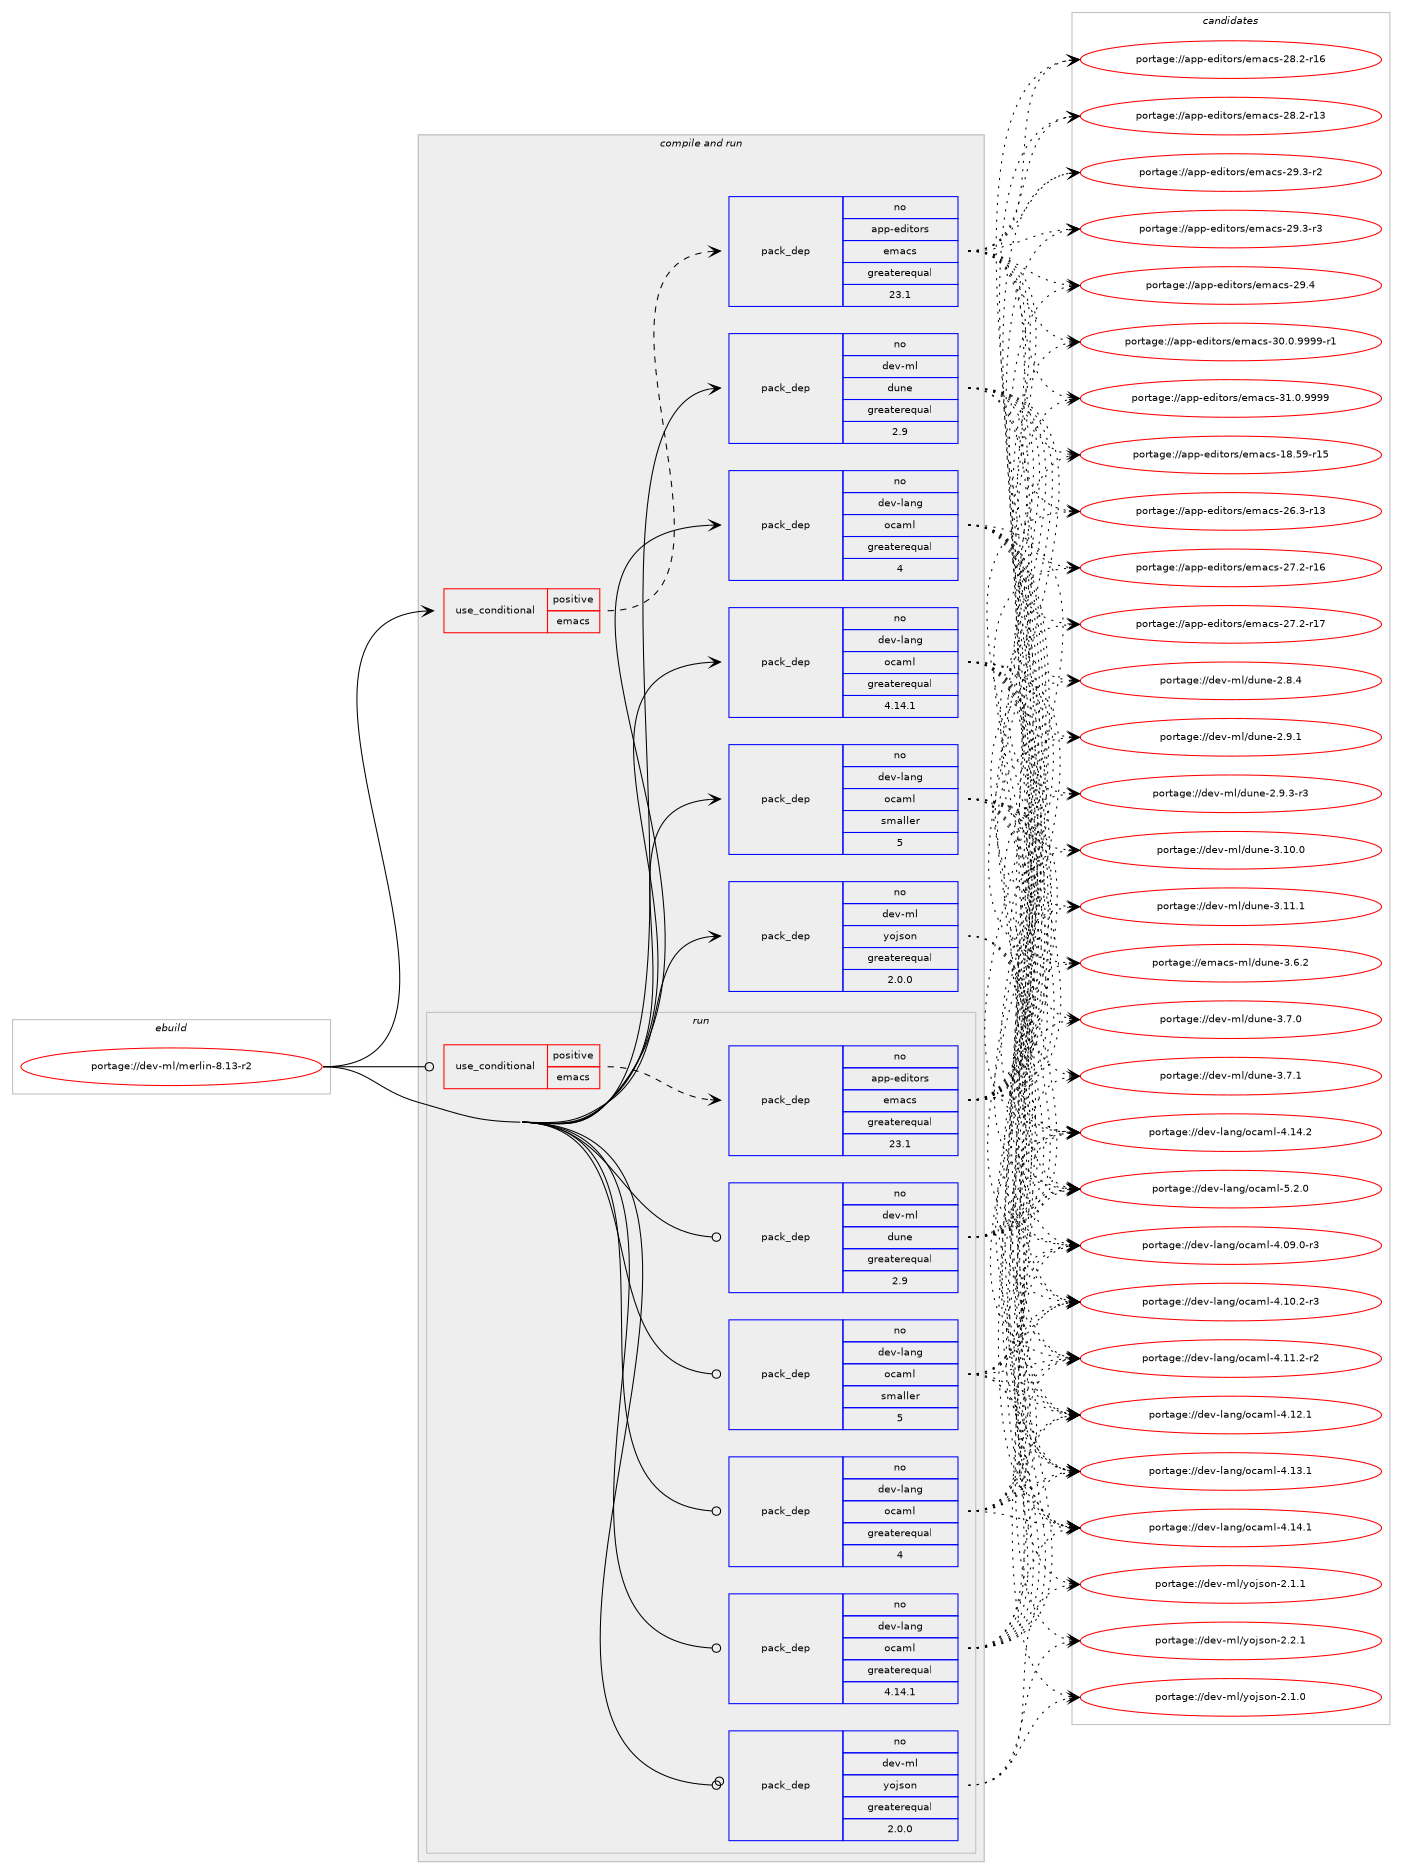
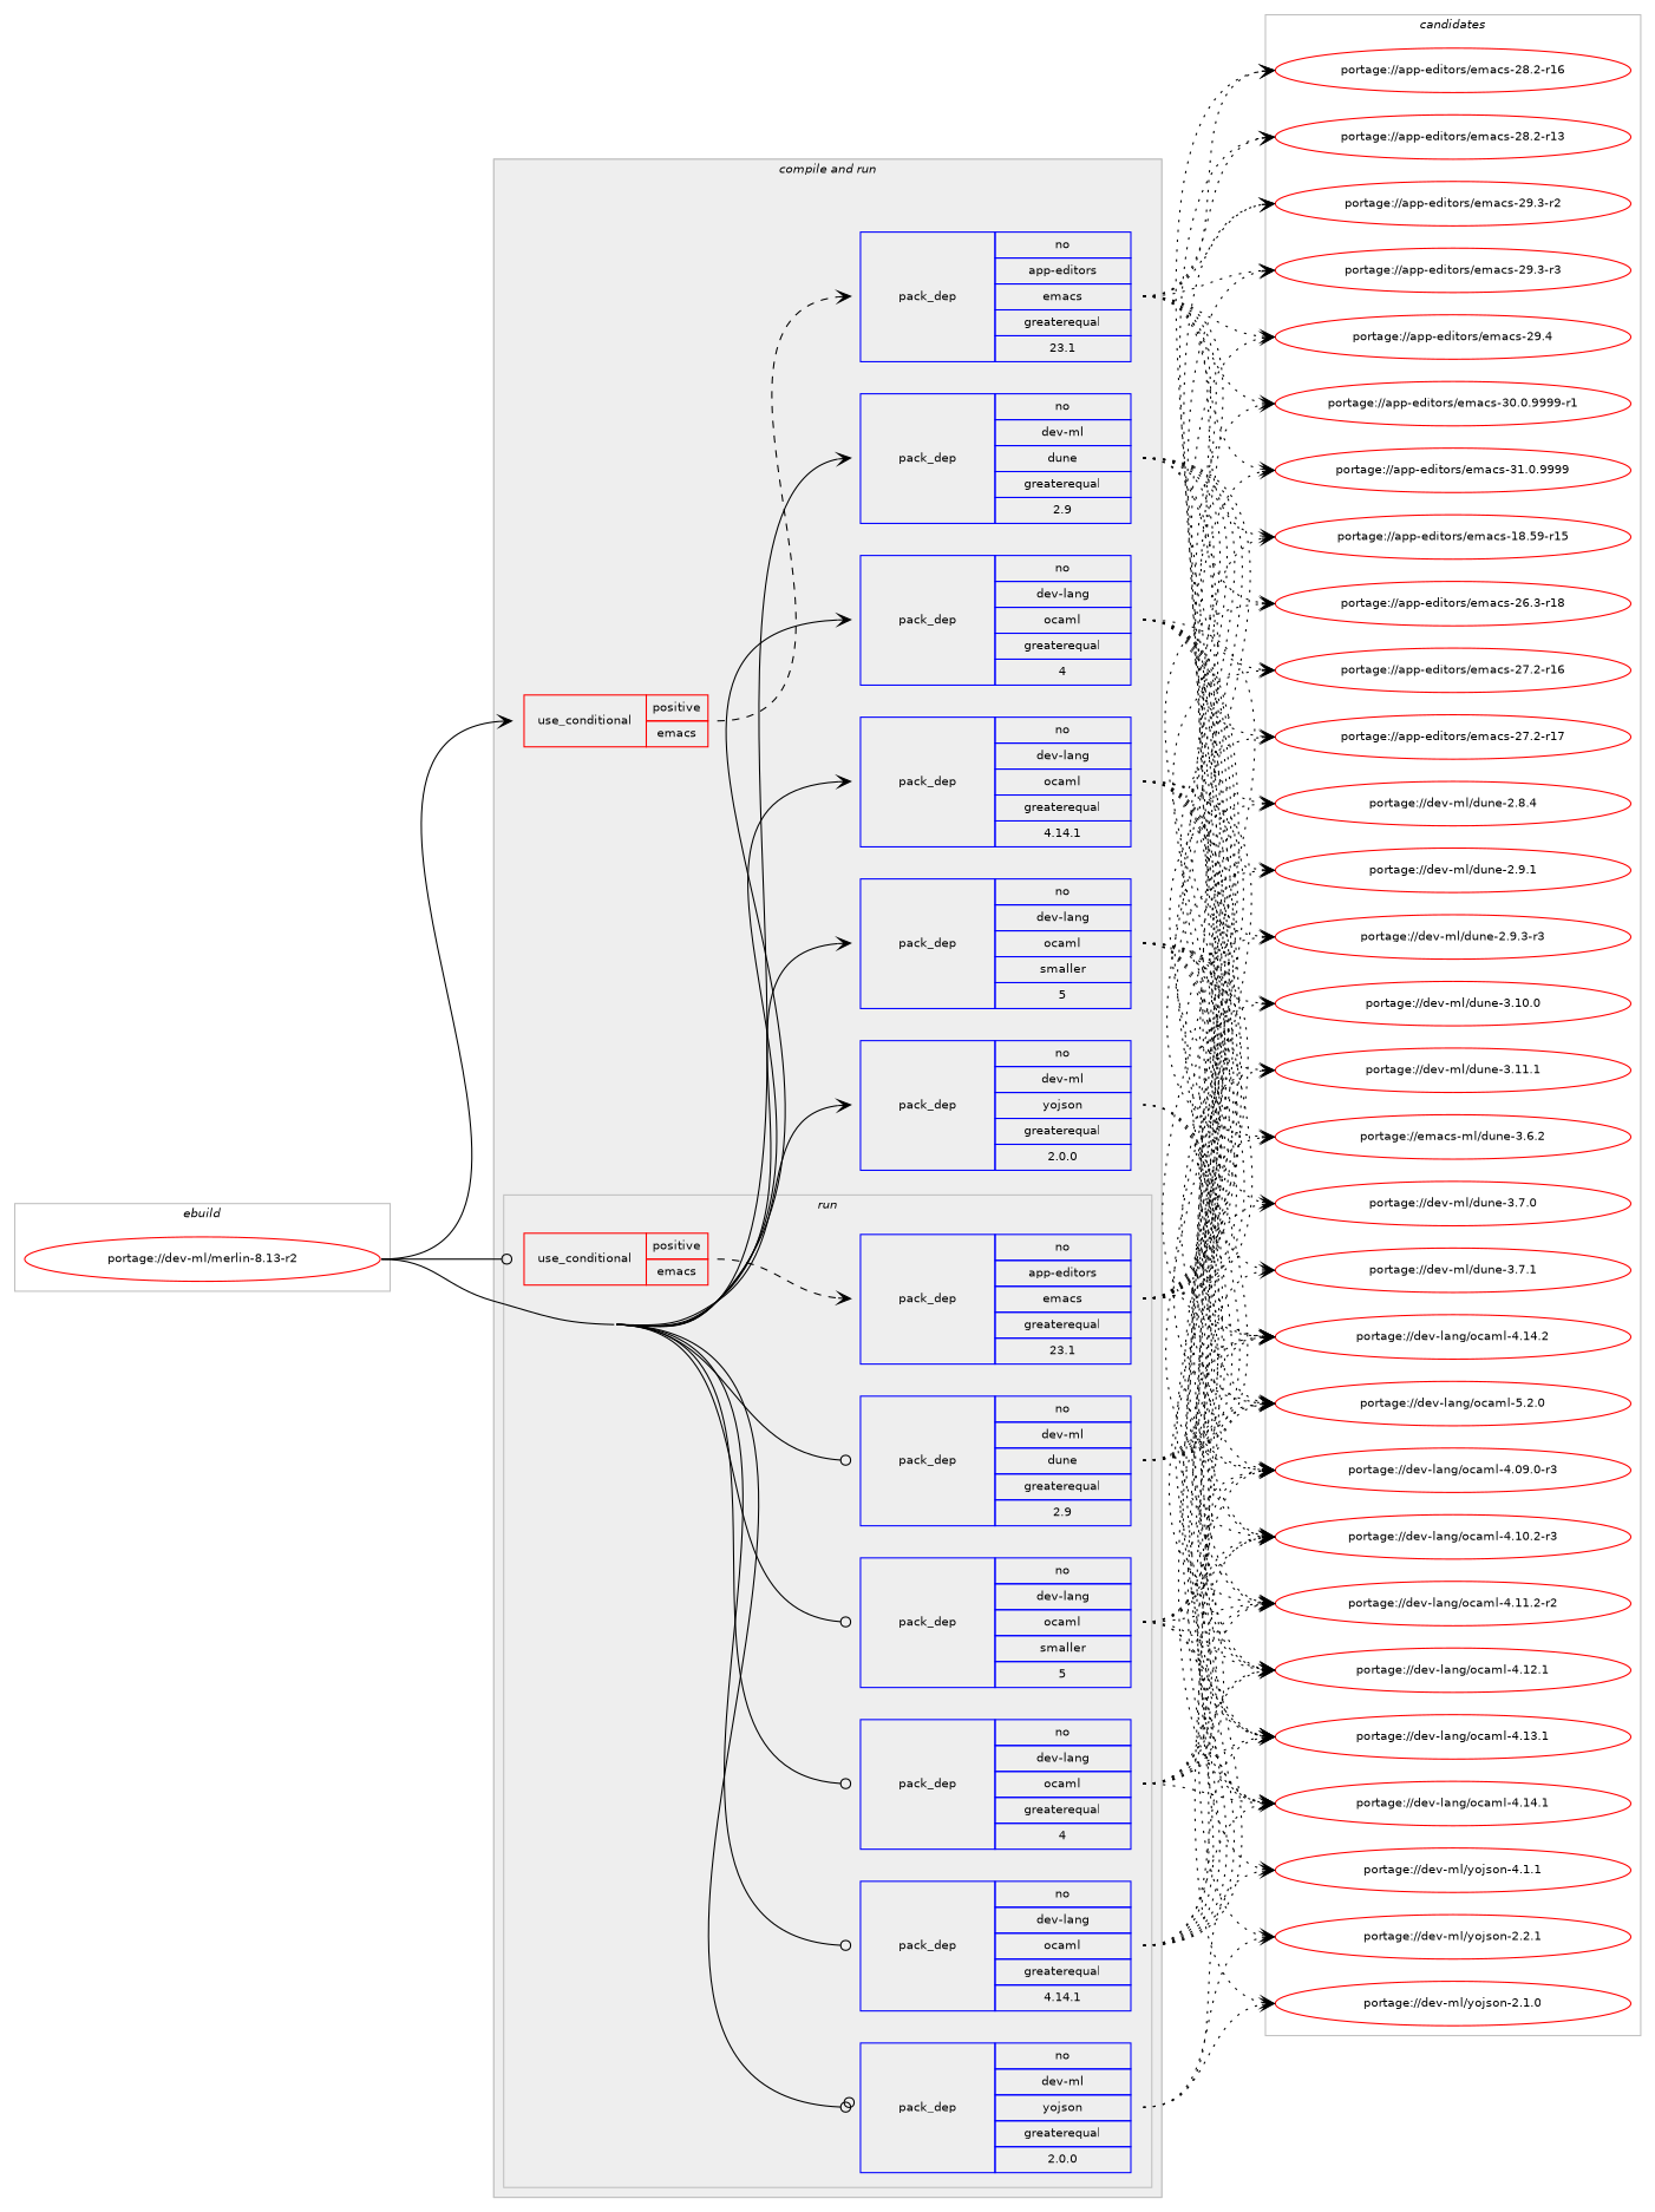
  digraph {
    compound=true
    concentrate=true
    fontname=Helvetica
    fontsize=10
    newrank=true
    rankdir=LR
    ranksep=1.5
    node [color=red fontname=Helvetica fontsize=10]
    edge [arrowhead=vee headport=w style=dotted tailport=e weight=100]
    n1 [label="portage://dev-ml/merlin-8.13-r2" width=4]
    n2 [color=blue label=<<TABLE BORDER="0" CELLBORDER="1" CELLSPACING="0" CELLPADDING="4" WIDTH="220"><TR><TD ROWSPAN="6" CELLPADDING="30">pack_dep</TD></TR><TR><TD WIDTH="110">no</TD></TR><TR><TD>app-editors</TD></TR><TR><TD>emacs</TD></TR><TR><TD>greaterequal</TD></TR><TR><TD>23.1</TD></TR></TABLE>> shape=none]
    n3 [label=<<TABLE BORDER="0" CELLBORDER="1" CELLSPACING="0" CELLPADDING="4"><TR><TD ROWSPAN="3" CELLPADDING="10">use_conditional</TD></TR><TR><TD>positive</TD></TR><TR><TD>emacs</TD></TR></TABLE>> shape=none]
    n4 [color=blue label=<<TABLE BORDER="0" CELLBORDER="1" CELLSPACING="0" CELLPADDING="4" WIDTH="220"><TR><TD ROWSPAN="6" CELLPADDING="30">pack_dep</TD></TR><TR><TD WIDTH="110">no</TD></TR><TR><TD>dev-lang</TD></TR><TR><TD>ocaml</TD></TR><TR><TD>greaterequal</TD></TR><TR><TD>4</TD></TR></TABLE>> shape=none]
    n5 [color=blue label=<<TABLE BORDER="0" CELLBORDER="1" CELLSPACING="0" CELLPADDING="4" WIDTH="220"><TR><TD ROWSPAN="6" CELLPADDING="30">pack_dep</TD></TR><TR><TD WIDTH="110">no</TD></TR><TR><TD>dev-lang</TD></TR><TR><TD>ocaml</TD></TR><TR><TD>greaterequal</TD></TR><TR><TD>4.14.1</TD></TR></TABLE>> shape=none]
    n6 [color=blue label=<<TABLE BORDER="0" CELLBORDER="1" CELLSPACING="0" CELLPADDING="4" WIDTH="220"><TR><TD ROWSPAN="6" CELLPADDING="30">pack_dep</TD></TR><TR><TD WIDTH="110">no</TD></TR><TR><TD>dev-lang</TD></TR><TR><TD>ocaml</TD></TR><TR><TD>smaller</TD></TR><TR><TD>5</TD></TR></TABLE>> shape=none]
    n7 [color=blue label=<<TABLE BORDER="0" CELLBORDER="1" CELLSPACING="0" CELLPADDING="4" WIDTH="220"><TR><TD ROWSPAN="6" CELLPADDING="30">pack_dep</TD></TR><TR><TD WIDTH="110">no</TD></TR><TR><TD>dev-ml</TD></TR><TR><TD>dune</TD></TR><TR><TD>greaterequal</TD></TR><TR><TD>2.9</TD></TR></TABLE>> shape=none]
    n8 [color=blue label=<<TABLE BORDER="0" CELLBORDER="1" CELLSPACING="0" CELLPADDING="4" WIDTH="220"><TR><TD ROWSPAN="6" CELLPADDING="30">pack_dep</TD></TR><TR><TD WIDTH="110">no</TD></TR><TR><TD>dev-ml</TD></TR><TR><TD>yojson</TD></TR><TR><TD>greaterequal</TD></TR><TR><TD>2.0.0</TD></TR></TABLE>> shape=none]
    n9 [color=blue label=<<TABLE BORDER="0" CELLBORDER="1" CELLSPACING="0" CELLPADDING="4" WIDTH="220"><TR><TD ROWSPAN="6" CELLPADDING="30">pack_dep</TD></TR><TR><TD WIDTH="110">no</TD></TR><TR><TD>app-editors</TD></TR><TR><TD>emacs</TD></TR><TR><TD>greaterequal</TD></TR><TR><TD>23.1</TD></TR></TABLE>> shape=none]
    n10 [label=<<TABLE BORDER="0" CELLBORDER="1" CELLSPACING="0" CELLPADDING="4"><TR><TD ROWSPAN="3" CELLPADDING="10">use_conditional</TD></TR><TR><TD>positive</TD></TR><TR><TD>emacs</TD></TR></TABLE>> shape=none]
    n11 [color=blue label=<<TABLE BORDER="0" CELLBORDER="1" CELLSPACING="0" CELLPADDING="4" WIDTH="220"><TR><TD ROWSPAN="6" CELLPADDING="30">pack_dep</TD></TR><TR><TD WIDTH="110">no</TD></TR><TR><TD>dev-lang</TD></TR><TR><TD>ocaml</TD></TR><TR><TD>greaterequal</TD></TR><TR><TD>4</TD></TR></TABLE>> shape=none]
    n12 [color=blue label=<<TABLE BORDER="0" CELLBORDER="1" CELLSPACING="0" CELLPADDING="4" WIDTH="220"><TR><TD ROWSPAN="6" CELLPADDING="30">pack_dep</TD></TR><TR><TD WIDTH="110">no</TD></TR><TR><TD>dev-lang</TD></TR><TR><TD>ocaml</TD></TR><TR><TD>greaterequal</TD></TR><TR><TD>4.14.1</TD></TR></TABLE>> shape=none]
    n13 [color=blue label=<<TABLE BORDER="0" CELLBORDER="1" CELLSPACING="0" CELLPADDING="4" WIDTH="220"><TR><TD ROWSPAN="6" CELLPADDING="30">pack_dep</TD></TR><TR><TD WIDTH="110">no</TD></TR><TR><TD>dev-lang</TD></TR><TR><TD>ocaml</TD></TR><TR><TD>smaller</TD></TR><TR><TD>5</TD></TR></TABLE>> shape=none]
    n14 [color=blue label=<<TABLE BORDER="0" CELLBORDER="1" CELLSPACING="0" CELLPADDING="4" WIDTH="220"><TR><TD ROWSPAN="6" CELLPADDING="30">pack_dep</TD></TR><TR><TD WIDTH="110">no</TD></TR><TR><TD>dev-ml</TD></TR><TR><TD>dune</TD></TR><TR><TD>greaterequal</TD></TR><TR><TD>2.9</TD></TR></TABLE>> shape=none]
    n15 [color=blue label=<<TABLE BORDER="0" CELLBORDER="1" CELLSPACING="0" CELLPADDING="4" WIDTH="220"><TR><TD ROWSPAN="6" CELLPADDING="30">pack_dep</TD></TR><TR><TD WIDTH="110">no</TD></TR><TR><TD>dev-ml</TD></TR><TR><TD>yojson</TD></TR><TR><TD>greaterequal</TD></TR><TR><TD>2.0.0</TD></TR></TABLE>> shape=none]
    n16 [label="portage://app-editors/emacs-18.59-r15" width=4]
-   n17 [label="portage://app-editors/emacs-26.3-r13" width=4]
+   n17 [label="portage://app-editors/emacs-26.3-r18" width=4]
    n18 [label="portage://app-editors/emacs-27.2-r16" width=4]
    n19 [label="portage://app-editors/emacs-27.2-r17" width=4]
    n20 [label="portage://app-editors/emacs-28.2-r16" width=4]
    n21 [label="portage://app-editors/emacs-28.2-r13" width=4]
    n22 [label="portage://app-editors/emacs-29.3-r2" width=4]
    n23 [label="portage://app-editors/emacs-29.3-r3" width=4]
    n24 [label="portage://app-editors/emacs-29.4" width=4]
    n25 [label="portage://app-editors/emacs-30.0.9999-r1" width=4]
    n26 [label="portage://app-editors/emacs-31.0.9999" width=4]
    n27 [label="portage://dev-lang/ocaml-4.09.0-r3" width=4]
    n28 [label="portage://dev-lang/ocaml-4.10.2-r3" width=4]
    n29 [label="portage://dev-lang/ocaml-4.11.2-r2" width=4]
    n30 [label="portage://dev-lang/ocaml-4.12.1" width=4]
    n31 [label="portage://dev-lang/ocaml-4.13.1" width=4]
    n32 [label="portage://dev-lang/ocaml-4.14.1" width=4]
    n33 [label="portage://dev-lang/ocaml-4.14.2" width=4]
    n34 [label="portage://dev-lang/ocaml-5.2.0" width=4]
    n35 [label="portage://dev-ml/dune-2.8.4" width=4]
    n36 [label="portage://dev-ml/dune-2.9.1" width=4]
    n37 [label="portage://dev-ml/dune-2.9.3-r3" width=4]
    n38 [label="portage://dev-ml/dune-3.10.0" width=4]
    n39 [label="portage://dev-ml/dune-3.11.1" width=4]
    n40 [label="portage://emacs-ml/dune-3.6.2" width=4]
    n41 [label="portage://dev-ml/dune-3.7.0" width=4]
    n42 [label="portage://dev-ml/dune-3.7.1" width=4]
    n43 [label="portage://dev-ml/yojson-2.1.0" width=4]
-   n44 [label="portage://dev-ml/yojson-2.1.1" width=4]
+   n44 [label="portage://dev-ml/yojson-4.1.1" width=4]
    n45 [label="portage://dev-ml/yojson-2.2.1" width=4]
    subgraph cluster_1 {
      color=gray
      label=<<i>ebuild</i>>
      rank=same
      n1
    }
    subgraph cluster_2 {
      color=gray
      label=<<i>dependencies</i>>
      subgraph cluster_3 {
        color=gray
        fillcolor="#eeeeee"
        label=<<i>compile</i>>
        style=filled
        subgraph sub_4 {
          color=gray
          fillcolor="#eeeeee"
          label=<<i>compile</i>>
          style=filled
          n3
          subgraph sub_5 {
            color=gray
            fillcolor="#eeeeee"
            label=<<i>compile</i>>
            style=filled
            n2
          }
        }
        subgraph sub_6 {
          color=gray
          fillcolor="#eeeeee"
          label=<<i>compile</i>>
          style=filled
          n4
        }
        subgraph sub_7 {
          color=gray
          fillcolor="#eeeeee"
          label=<<i>compile</i>>
          style=filled
          n5
        }
        subgraph sub_8 {
          color=gray
          fillcolor="#eeeeee"
          label=<<i>compile</i>>
          style=filled
          n6
        }
        subgraph sub_9 {
          color=gray
          fillcolor="#eeeeee"
          label=<<i>compile</i>>
          style=filled
          n7
        }
        subgraph sub_10 {
          color=gray
          fillcolor="#eeeeee"
          label=<<i>compile</i>>
          style=filled
          n8
        }
      }
      subgraph cluster_11 {
        color=gray
        fillcolor="#eeeeee"
        label=<<i>compile and run</i>>
        style=filled
      }
      subgraph cluster_12 {
        color=gray
        fillcolor="#eeeeee"
        label=<<i>run</i>>
        style=filled
        subgraph sub_13 {
          color=gray
          fillcolor="#eeeeee"
          label=<<i>run</i>>
          style=filled
          n10
          subgraph sub_14 {
            color=gray
            fillcolor="#eeeeee"
            label=<<i>run</i>>
            style=filled
            n9
          }
        }
        subgraph sub_15 {
          color=gray
          fillcolor="#eeeeee"
          label=<<i>run</i>>
          style=filled
          n11
        }
        subgraph sub_16 {
          color=gray
          fillcolor="#eeeeee"
          label=<<i>run</i>>
          style=filled
          n12
        }
        subgraph sub_17 {
          color=gray
          fillcolor="#eeeeee"
          label=<<i>run</i>>
          style=filled
          n13
        }
        subgraph sub_18 {
          color=gray
          fillcolor="#eeeeee"
          label=<<i>run</i>>
          style=filled
          n14
        }
        subgraph sub_19 {
          color=gray
          fillcolor="#eeeeee"
          label=<<i>run</i>>
          style=filled
          n15
        }
      }
    }
    subgraph cluster_20 {
      color=gray
      label=<<i>candidates</i>>
      rank=same
      subgraph sub_21 {
        color=black
        label=<<i>candidates</i>>
        nodesep=1
        rank=same
        n16
        n17
        n18
        n19
        n20
        n21
        n22
        n23
        n24
        n25
        n26
      }
      subgraph sub_22 {
        color=black
        label=<<i>candidates</i>>
        nodesep=1
        rank=same
        n27
        n28
        n29
        n30
        n31
        n32
        n33
        n34
      }
      subgraph sub_23 {
        color=black
        label=<<i>candidates</i>>
        nodesep=1
        rank=same
        n27
        n28
        n29
        n30
        n31
        n32
        n33
        n34
      }
      subgraph sub_24 {
        color=black
        label=<<i>candidates</i>>
        nodesep=1
        rank=same
        n27
        n28
        n29
        n30
        n31
        n32
        n33
        n34
      }
      subgraph sub_25 {
        color=black
        label=<<i>candidates</i>>
        nodesep=1
        rank=same
        n35
        n36
        n37
        n38
        n39
        n40
        n41
        n42
      }
      subgraph sub_26 {
        color=black
        label=<<i>candidates</i>>
        nodesep=1
        rank=same
        n43
        n44
        n45
      }
      subgraph sub_27 {
        color=black
        label=<<i>candidates</i>>
        nodesep=1
        rank=same
        n16
        n17
        n18
        n19
        n20
        n21
        n22
        n23
        n24
        n25
        n26
      }
      subgraph sub_28 {
        color=black
        label=<<i>candidates</i>>
        nodesep=1
        rank=same
        n27
        n28
        n29
        n30
        n31
        n32
        n33
        n34
      }
      subgraph sub_29 {
        color=black
        label=<<i>candidates</i>>
        nodesep=1
        rank=same
        n27
        n28
        n29
        n30
        n31
        n32
        n33
        n34
      }
      subgraph sub_30 {
        color=black
        label=<<i>candidates</i>>
        nodesep=1
        rank=same
        n27
        n28
        n29
        n30
        n31
        n32
        n33
        n34
      }
      subgraph sub_31 {
        color=black
        label=<<i>candidates</i>>
        nodesep=1
        rank=same
        n35
        n36
        n37
        n38
        n39
        n40
        n41
        n42
      }
      subgraph sub_32 {
        color=black
        label=<<i>candidates</i>>
        nodesep=1
        rank=same
        n43
        n44
        n45
      }
    }
    n1 -> n3 [style=solid weight=20]
    n1 -> n4 [style=solid weight=20]
    n1 -> n5 [style=solid weight=20]
    n1 -> n6 [style=solid weight=20]
    n1 -> n7 [style=solid weight=20]
    n1 -> n8 [style=solid weight=20]
    n1 -> n10 [arrowhead=odot style=solid weight=20]
    n1 -> n11 [arrowhead=odot style=solid weight=20]
    n1 -> n12 [arrowhead=odot style=solid weight=20]
    n1 -> n13 [arrowhead=odot style=solid weight=20]
    n1 -> n14 [arrowhead=odot style=solid weight=20]
    n1 -> n15 [arrowhead=odot style=solid weight=20]
    n2 -> n16
    n2 -> n17
    n2 -> n18
    n2 -> n19
    n2 -> n20
    n2 -> n21
    n2 -> n22
    n2 -> n23
    n2 -> n24
    n2 -> n25
    n2 -> n26
    n3 -> n2 [style=dashed weight=20]
    n4 -> n27
    n4 -> n28
    n4 -> n29
    n4 -> n30
    n4 -> n31
    n4 -> n32
    n4 -> n33
    n4 -> n34
    n5 -> n27
    n5 -> n28
    n5 -> n29
    n5 -> n30
    n5 -> n31
    n5 -> n32
    n5 -> n33
    n5 -> n34
    n6 -> n27
    n6 -> n28
    n6 -> n29
    n6 -> n30
    n6 -> n31
    n6 -> n32
    n6 -> n33
    n6 -> n34
    n7 -> n35
    n7 -> n36
    n7 -> n37
    n7 -> n38
    n7 -> n39
    n7 -> n40
    n7 -> n41
    n7 -> n42
    n8 -> n43
    n8 -> n44
    n8 -> n45
    n9 -> n16
    n9 -> n17
    n9 -> n18
    n9 -> n19
    n9 -> n20
    n9 -> n21
    n9 -> n22
    n9 -> n23
    n9 -> n24
    n9 -> n25
    n9 -> n26
    n10 -> n9 [style=dashed weight=20]
    n11 -> n27
    n11 -> n28
    n11 -> n29
    n11 -> n30
    n11 -> n31
    n11 -> n32
    n11 -> n33
    n11 -> n34
    n12 -> n27
    n12 -> n28
    n12 -> n29
    n12 -> n30
    n12 -> n31
    n12 -> n32
    n12 -> n33
    n12 -> n34
    n13 -> n27
    n13 -> n28
    n13 -> n29
    n13 -> n30
    n13 -> n31
    n13 -> n32
    n13 -> n33
    n13 -> n34
    n14 -> n35
    n14 -> n36
    n14 -> n37
    n14 -> n38
    n14 -> n39
    n14 -> n40
    n14 -> n41
    n14 -> n42
    n15 -> n43
    n15 -> n44
    n15 -> n45
  }
